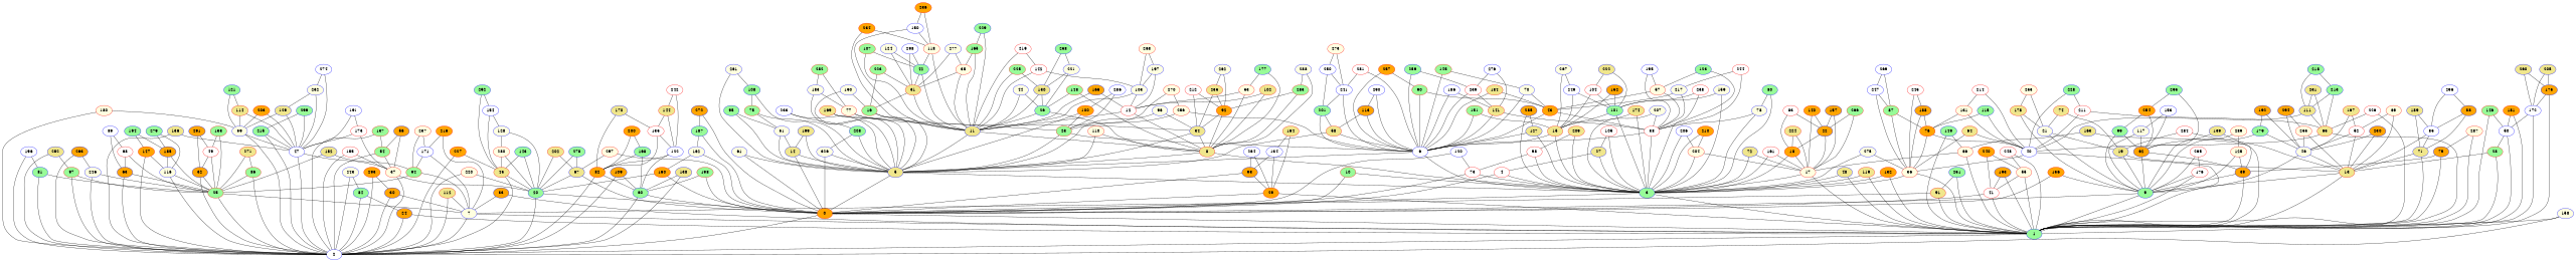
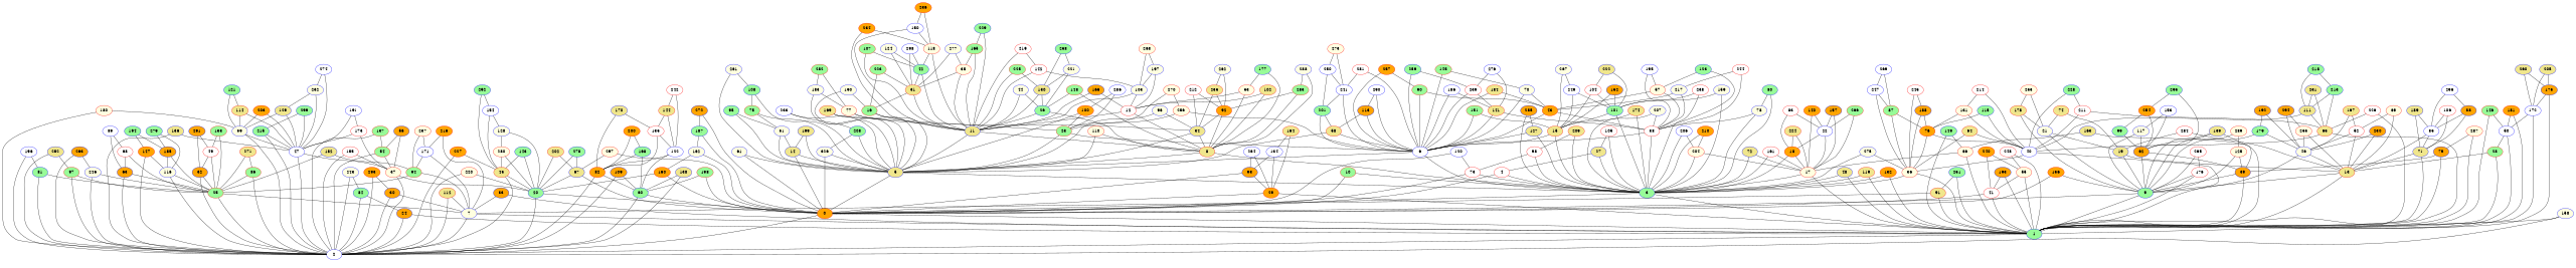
  graph {
    node [color=blue fillcolor=white style=filled]
    0 [color=red fillcolor=orange]
    1 [fillcolor=palegreen]
    2
    3 [fillcolor=palegreen]
    4 [color=red]
    5 [fillcolor=khaki]
    6
    7 [fillcolor=lightyellow]
    8 [color=red fillcolor=khaki]
    9 [fillcolor=palegreen]
    10 [color=red fillcolor=palegreen]
    11 [fillcolor=khaki]
    12 [color=red]
    13 [color=red fillcolor=khaki]
    14 [fillcolor=khaki]
    15 [color=red fillcolor=khaki]
    16 [color=red fillcolor=palegreen]
    17 [color=red fillcolor=lightyellow]
    18 [color=red fillcolor=orange]
    19 [fillcolor=khaki]
    20 [fillcolor=palegreen]
    21 [fillcolor=lightyellow]
-   22 [fillcolor=orange]
+   22
    23 [color=red fillcolor=palegreen]
    24 [fillcolor=orange]
    25 [color=red fillcolor=palegreen]
    26 [fillcolor=palegreen]
    27 [fillcolor=khaki]
    28 [color=red fillcolor=palegreen]
    29 [color=red fillcolor=orange]
    30 [fillcolor=orange]
    31 [color=red fillcolor=khaki]
    32 [fillcolor=orange]
    33 [fillcolor=orange]
    34 [fillcolor=khaki]
    35 [color=red fillcolor=lightyellow]
    36 [color=red fillcolor=lightyellow]
    37 [color=red fillcolor=lightyellow]
    38 [color=red]
    39 [fillcolor=orange]
    40
    41 [color=red]
    42 [fillcolor=palegreen]
    43 [color=red fillcolor=orange]
    44 [fillcolor=lightyellow]
    45 [color=red fillcolor=khaki]
    46 [fillcolor=lightyellow]
    47
    48 [fillcolor=khaki]
    49 [color=red]
    50
    51 [fillcolor=lightyellow]
    52 [color=red]
    53 [color=red fillcolor=lightyellow]
    54 [color=red fillcolor=palegreen]
    55 [color=red fillcolor=lightyellow]
    56 [fillcolor=orange]
    57 [color=red fillcolor=lightyellow]
    58 [color=red fillcolor=khaki]
    59 [fillcolor=lightyellow]
    60 [fillcolor=palegreen]
    61 [fillcolor=lightyellow]
    62 [fillcolor=orange]
    63 [fillcolor=orange]
    64 [color=red fillcolor=khaki]
    65 [color=red fillcolor=khaki]
    66 [color=red fillcolor=lightyellow]
    67 [fillcolor=khaki]
    68 [color=red]
    69 [color=red fillcolor=lightyellow]
    70 [fillcolor=lightyellow]
    71 [fillcolor=khaki]
    72 [fillcolor=khaki]
    73 [color=red]
    74 [color=red fillcolor=khaki]
    75 [color=red fillcolor=palegreen]
    76 [color=red fillcolor=orange]
    77 [color=red fillcolor=lightyellow]
    78 [fillcolor=lightyellow]
    79 [fillcolor=orange]
    80 [fillcolor=palegreen]
    81 [fillcolor=palegreen]
    82 [color=red fillcolor=orange]
    83 [color=red]
    84 [fillcolor=palegreen]
    85
    86 [color=red fillcolor=palegreen]
    87 [color=red fillcolor=palegreen]
    88 [fillcolor=orange]
    89
    90 [color=red fillcolor=palegreen]
    91 [color=red fillcolor=khaki]
    92 [color=red fillcolor=orange]
    93 [fillcolor=orange]
    94 [color=red fillcolor=palegreen]
    95 [fillcolor=palegreen]
    96 [fillcolor=lightyellow]
    97 [color=red fillcolor=palegreen]
    98 [color=red]
    99 [fillcolor=palegreen]
    100 [color=red fillcolor=orange]
    101 [fillcolor=palegreen]
    102 [color=red fillcolor=khaki]
    103 [fillcolor=lightyellow]
    104 [color=red]
    105 [color=red]
+   106 [color=red]
    107 [color=red fillcolor=palegreen]
    108 [fillcolor=palegreen]
    109 [fillcolor=orange]
    110 [color=red fillcolor=lightyellow]
    111 [fillcolor=khaki]
    112 [color=red fillcolor=khaki]
    113 [fillcolor=orange]
    114 [color=red fillcolor=khaki]
    115 [fillcolor=palegreen]
    116 [fillcolor=lightyellow]
    117 [fillcolor=lightyellow]
    118 [color=red fillcolor=lightyellow]
    119 [color=red fillcolor=khaki]
    120
    121 [fillcolor=palegreen]
    122
    123 [fillcolor=palegreen]
    124 [fillcolor=lightyellow]
    125 [color=red fillcolor=lightyellow]
    n127 [fillcolor=lightyellow label=326]
    127 [fillcolor=khaki]
    128 [fillcolor=lightyellow]
    280 [color=red fillcolor=lightyellow]
    129 [fillcolor=khaki]
    130 [fillcolor=khaki]
    131 [color=red fillcolor=lightyellow]
    132 [color=red fillcolor=orange]
    133 [color=red fillcolor=palegreen]
    134
    135 [color=red]
    136 [fillcolor=khaki]
    137 [color=red fillcolor=palegreen]
    138 [fillcolor=khaki]
    139 [fillcolor=khaki]
    140 [color=red fillcolor=orange]
    141 [color=red fillcolor=khaki]
    142 [color=red]
    143 [fillcolor=palegreen]
    144 [color=red fillcolor=khaki]
    145 [color=red fillcolor=palegreen]
    146 [color=red fillcolor=palegreen]
    147 [color=red fillcolor=orange]
    148 [color=red fillcolor=palegreen]
    149 [fillcolor=palegreen]
    150
    151 [color=red fillcolor=palegreen]
    152 [fillcolor=orange]
    153
    154
    155 [color=red]
    156 [color=red fillcolor=orange]
    157 [fillcolor=orange]
    158 [fillcolor=lightyellow]
    159 [fillcolor=lightyellow]
    160 [color=red fillcolor=orange]
    161 [color=red]
    162 [fillcolor=lightyellow]
    163 [fillcolor=khaki]
    164 [color=red fillcolor=khaki]
    165 [color=red fillcolor=palegreen]
    166 [fillcolor=orange]
    167 [color=red fillcolor=khaki]
    168 [fillcolor=palegreen]
    169 [color=red fillcolor=khaki]
    170 [fillcolor=khaki]
    171
    172
    173 [color=red]
    174 [color=red fillcolor=khaki]
    175 [fillcolor=orange]
    176 [color=red]
    177 [fillcolor=palegreen]
    178 [color=red fillcolor=khaki]
    179 [fillcolor=palegreen]
    180 [color=red fillcolor=lightyellow]
    181 [color=red fillcolor=orange]
    182 [fillcolor=khaki]
    183 [fillcolor=lightyellow]
    184 [color=red fillcolor=khaki]
    185 [fillcolor=orange]
    186
    187 [fillcolor=palegreen]
    188 [fillcolor=orange]
    189 [fillcolor=khaki]
    190 [fillcolor=lightyellow]
    191
    192 [fillcolor=orange]
    193 [fillcolor=orange]
    194 [fillcolor=palegreen]
    195
    196
    197 [fillcolor=lightyellow]
    198 [color=red fillcolor=palegreen]
    199 [fillcolor=khaki]
    200 [color=red fillcolor=orange]
    201 [fillcolor=palegreen]
    202 [color=red fillcolor=khaki]
    203 [color=red fillcolor=orange]
    204 [color=red fillcolor=lightyellow]
    205 [fillcolor=khaki]
    206
    207 [fillcolor=lightyellow]
    208 [fillcolor=palegreen]
    209 [color=red fillcolor=khaki]
    210 [color=red fillcolor=orange]
    211 [color=red]
    212 [color=red]
    213 [fillcolor=palegreen]
    214 [color=red]
    215 [fillcolor=palegreen]
    216 [color=red fillcolor=orange]
    217 [fillcolor=lightyellow]
    218 [fillcolor=palegreen]
    219 [color=red]
    220 [color=red fillcolor=lightyellow]
    221 [fillcolor=lightyellow]
    222 [fillcolor=khaki]
    223 [color=red fillcolor=palegreen]
    224 [color=red fillcolor=khaki]
    225 [color=red fillcolor=palegreen]
    226 [color=red]
    227 [color=red fillcolor=orange]
    228 [fillcolor=palegreen]
    229 [fillcolor=palegreen]
    230 [fillcolor=orange]
    231 [fillcolor=khaki]
    232 [fillcolor=lightyellow]
    233
    234 [color=red fillcolor=orange]
    235 [color=red fillcolor=khaki]
    236 [color=red fillcolor=orange]
    237 [color=red fillcolor=lightyellow]
    238 [color=red]
    239 [color=red]
    240 [color=red fillcolor=orange]
    241
    242 [color=red]
    243 [fillcolor=lightyellow]
    244 [color=red]
    245 [color=red]
    246 [fillcolor=lightyellow]
    247
    248 [color=red]
    249
    250
    251 [fillcolor=palegreen]
    252 [fillcolor=khaki]
    253 [color=red fillcolor=lightyellow]
    254 [color=red fillcolor=orange]
    255 [color=red fillcolor=lightyellow]
    256 [color=red fillcolor=lightyellow]
    257 [color=red fillcolor=orange]
    258 [fillcolor=palegreen]
    259 [fillcolor=palegreen]
    260 [fillcolor=khaki]
    261 [fillcolor=lightyellow]
    262 [fillcolor=lightyellow]
    263 [fillcolor=orange]
    264
    265 [color=red]
    266 [color=red fillcolor=palegreen]
    267 [fillcolor=lightyellow]
    268 [color=red fillcolor=lightyellow]
    269
    270 [color=red fillcolor=lightyellow]
    271 [color=red fillcolor=khaki]
    272 [fillcolor=orange]
    273 [color=red fillcolor=lightyellow]
    274
    275 [fillcolor=lightyellow]
    276
    277 [fillcolor=lightyellow]
    278 [fillcolor=palegreen]
    279 [fillcolor=palegreen]
    281 [color=red]
    282 [color=red fillcolor=palegreen]
    283 [color=red fillcolor=palegreen]
    284 [color=red]
    285 [fillcolor=orange]
    286
    287 [color=red fillcolor=lightyellow]
    288 [fillcolor=lightyellow]
    289 [color=red fillcolor=lightyellow]
    290
    291 [fillcolor=orange]
    292 [fillcolor=palegreen]
    293 [color=red fillcolor=orange]
    294 [fillcolor=orange]
    295 [fillcolor=palegreen]
    296
    297 [color=red fillcolor=lightyellow]
    298
    299 [fillcolor=palegreen]
    0 -- 1
    0 -- 2
    1 -- 2
    3 -- 0
    3 -- 1
    4 -- 0
    4 -- 3
    5 -- 0
    5 -- 3
    6 -- 3
    6 -- 5
    7 -- 1
    7 -- 2
    8 -- 3
    8 -- 5
    9 -- 0
    9 -- 1
    10 -- 0
    10 -- 3
    11 -- 5
    11 -- 8
    12 -- 8
    12 -- 11
    13 -- 1
    13 -- 9
    14 -- 0
    14 -- 5
    15 -- 3
    15 -- 6
    16 -- 5
    16 -- 11
    17 -- 1
    17 -- 3
    18 -- 3
    18 -- 17
    19 -- 9
    19 -- 13
    20 -- 0
    20 -- 2
    21 -- 9
    21 -- 19
    22 -- 17
    22 -- 18
    23 -- 5
    23 -- 6
    24 -- 1
    24 -- 2
    25 -- 2
    25 -- 7
    26 -- 8
    26 -- 11
    27 -- 3
    27 -- 4
    28 -- 1
    28 -- 13
    29 -- 0
    29 -- 1
    30 -- 2
    30 -- 7
    31 -- 11
    31 -- 16
    32 -- 2
    32 -- 25
    33 -- 1
    33 -- 7
    34 -- 5
    34 -- 8
    35 -- 11
    35 -- 31
    36 -- 1
    36 -- 3
    37 -- 2
    37 -- 20
    38 -- 3
    38 -- 6
    39 -- 1
    39 -- 9
    40 -- 1
    40 -- 36
    41 -- 0
    41 -- 1
    42 -- 11
    42 -- 31
    43 -- 6
    43 -- 38
    44 -- 11
    44 -- 26
    45 -- 2
    45 -- 20
    46 -- 9
    46 -- 13
    47 -- 2
    47 -- 37
    48 -- 1
    48 -- 3
    49 -- 25
    49 -- 32
    50 -- 1
    50 -- 28
    51 -- 5
    51 -- 14
    52 -- 13
    52 -- 46
    53 -- 8
    53 -- 12
    54 -- 2
    54 -- 37
    55 -- 1
    55 -- 41
    56 -- 37
    56 -- 54
    57 -- 38
    57 -- 43
    58 -- 5
    58 -- 6
    59 -- 2
    59 -- 47
    60 -- 0
    60 -- 2
    61 -- 0
    61 -- 5
    62 -- 9
    62 -- 39
    63 -- 2
    63 -- 25
    64 -- 36
    64 -- 40
    65 -- 1
    65 -- 40
    66 -- 1
    66 -- 17
    67 -- 0
    67 -- 20
    68 -- 25
    68 -- 63
    69 -- 13
    69 -- 52
    70 -- 6
    70 -- 43
    71 -- 1
    71 -- 13
    72 -- 3
    72 -- 17
    73 -- 0
    73 -- 3
    74 -- 19
    74 -- 21
    75 -- 5
    75 -- 51
    76 -- 36
    76 -- 40
    77 -- 5
    77 -- 34
    78 -- 3
    78 -- 38
    79 -- 1
    79 -- 39
    80 -- 3
    80 -- 78
    81 -- 2
    81 -- 25
    82 -- 2
    82 -- 60
    83 -- 18
    83 -- 22
    84 -- 2
    84 -- 24
    85 -- 13
    85 -- 71
    86 -- 2
    86 -- 25
    87 -- 36
    87 -- 76
    88 -- 71
    88 -- 85
    89 -- 63
    89 -- 68
    90 -- 6
    90 -- 43
    91 -- 1
    91 -- 7
    92 -- 8
    92 -- 34
    93 -- 0
    93 -- 29
    94 -- 7
    94 -- 25
    95 -- 5
    95 -- 51
    96 -- 5
    96 -- 34
    97 -- 2
    97 -- 25
    98 -- 3
    98 -- 73
-   99 -- 9
+   139 -- 9
    99 -- 62
    100 -- 5
    100 -- 23
    101 -- 3
    101 -- 15
    102 -- 8
    102 -- 12
    103 -- 11
    103 -- 12
    104 -- 15
    104 -- 101
    105 -- 3
    105 -- 27
+   106 -- 71
+   106 -- 85
    107 -- 11
    107 -- 42
    108 -- 5
    108 -- 75
    109 -- 2
    109 -- 60
    110 -- 5
    110 -- 8
    111 -- 40
    111 -- 65
    112 -- 2
    112 -- 7
    113 -- 6
    113 -- 58
    114 -- 47
    114 -- 59
    115 -- 40
    115 -- 76
    116 -- 2
    116 -- 25
    117 -- 9
    117 -- 62
    118 -- 11
    118 -- 42
    119 -- 1
    119 -- 3
    120 -- 0
    120 -- 73
    121 -- 59
    121 -- 114
    122 -- 60
    122 -- 82
    123 -- 38
    123 -- 57
    124 -- 31
    124 -- 42
    125 -- 9
    125 -- 39
    n127 -- 0
    n127 -- 5
    127 -- 3
    127 -- 6
    128 -- 20
    128 -- 280
    280 -- 20
    280 -- 45
    129 -- 47
    129 -- 59
    130 -- 11
    130 -- 26
    131 -- 40
    131 -- 76
    132 -- 1
    132 -- 3
    133 -- 25
    133 -- 49
    134 -- 29
    134 -- 93
    135 -- 82
    135 -- 122
    136 -- 2
    136 -- 47
    137 -- 2
    137 -- 54
    138 -- 2
    138 -- 60
    139 -- 39
    139 -- 62
    140 -- 17
    140 -- 22
    141 -- 6
    141 -- 38
    142 -- 11
    142 -- 103
    143 -- 20
    143 -- 45
    144 -- 122
    144 -- 135
    145 -- 6
    145 -- 70
    146 -- 1
    146 -- 50
    147 -- 2
    147 -- 116
    148 -- 8
    148 -- 26
    149 -- 1
    149 -- 66
    150 -- 11
    150 -- 118
    151 -- 6
    151 -- 15
    152 -- 15
    152 -- 101
    153 -- 62
    153 -- 117
    154 -- 45
    154 -- 128
    155 -- 2
    155 -- 37
    156 -- 0
    156 -- 9
    157 -- 17
    157 -- 22
    158 -- 1
    158 -- 2
    159 -- 3
    159 -- 101
    160 -- 0
    160 -- 20
    161 -- 3
    161 -- 17
    162 -- 0
    162 -- 160
    163 -- 1
    163 -- 66
    164 -- 29
    164 -- 134
    165 -- 11
    165 -- 35
    166 -- 11
    166 -- 12
    167 -- 46
    167 -- 52
    168 -- 60
    168 -- 82
    169 -- 5
    169 -- 23
    170 -- 82
    170 -- 135
    171 -- 7
    171 -- 94
    172 -- 1
    172 -- 50
    173 -- 37
    173 -- 47
    174 -- 3
    174 -- 15
    175 -- 1
    175 -- 172
    176 -- 1
    176 -- 9
    177 -- 8
    177 -- 53
    178 -- 9
    178 -- 21
    179 -- 9
    179 -- 46
    180 -- 2
    180 -- 59
    181 -- 1
    181 -- 50
    182 -- 25
    182 -- 94
    183 -- 5
    183 -- 77
    184 -- 6
    184 -- 43
    185 -- 25
    185 -- 116
    186 -- 6
    186 -- 141
    187 -- 0
    187 -- 162
    188 -- 36
    188 -- 76
    189 -- 71
    189 -- 85
    190 -- 5
    190 -- 16
    191 -- 47
    191 -- 173
    192 -- 46
    192 -- 179
    193 -- 1
    193 -- 41
    194 -- 147
    194 -- 185
    195 -- 38
    195 -- 57
    196 -- 2
    196 -- 81
    197 -- 12
    197 -- 103
    198 -- 0
    198 -- 60
    199 -- 5
    199 -- 14
    200 -- 82
    200 -- 168
    201 -- 6
    201 -- 58
    202 -- 20
    202 -- 67
    203 -- 47
    203 -- 59
    204 -- 3
    204 -- 17
    205 -- 172
    205 -- 175
    206 -- 3
    206 -- 204
    207 -- 3
    207 -- 38
    208 -- 5
    208 -- n127
    209 -- 3
    209 -- 98
    210 -- 3
    210 -- 204
    211 -- 40
    211 -- 65
    212 -- 34
    212 -- 92
    213 -- 65
    213 -- 111
    214 -- 40
    214 -- 131
    215 -- 2
    215 -- 47
    216 -- 7
    216 -- 171
    217 -- 38
    217 -- 43
    218 -- 111
    218 -- 213
    219 -- 11
    219 -- 142
    220 -- 2
    220 -- 20
    221 -- 26
    221 -- 130
    222 -- 101
    222 -- 104
    223 -- 16
    223 -- 31
    224 -- 17
    224 -- 18
    225 -- 11
    225 -- 130
    226 -- 1
    226 -- 65
    227 -- 2
    227 -- 45
    228 -- 40
    228 -- 211
    229 -- 11
    229 -- 165
    230 -- 13
    230 -- 46
    231 -- 65
    231 -- 111
    232 -- 47
    232 -- 129
    233 -- 5
    233 -- 208
    234 -- 11
    234 -- 118
    235 -- 34
    235 -- 92
    236 -- 118
    236 -- 150
    237 -- 94
    237 -- 171
    238 -- 3
    238 -- 101
    239 -- 6
    239 -- 141
    240 -- 41
    240 -- 55
    241 -- 6
    241 -- 201
    242 -- 122
    242 -- 144
    243 -- 2
    243 -- 84
    244 -- 38
    244 -- 217
    245 -- 36
    245 -- 188
    246 -- 2
    246 -- 25
    247 -- 36
    247 -- 87
    248 -- 1
    248 -- 55
    249 -- 15
    249 -- 101
    250 -- 201
    250 -- 241
    251 -- 1
    251 -- 91
    252 -- 2
    252 -- 97
    253 -- 21
    253 -- 178
    254 -- 62
    254 -- 99
    255 -- 13
    255 -- 46
    256 -- 6
    256 -- 23
    257 -- 6
    257 -- 90
    258 -- 130
    258 -- 221
    259 -- 6
    259 -- 239
    260 -- 172
    260 -- 175
    261 -- 5
    261 -- 108
    262 -- 92
    262 -- 235
    263 -- 2
    263 -- 246
    264 -- 29
    264 -- 93
    265 -- 9
    265 -- 176
    266 -- 17
    266 -- 22
    267 -- 15
    267 -- 249
    268 -- 103
    268 -- 197
    269 -- 87
    269 -- 247
    270 -- 23
    270 -- 256
    271 -- 25
    271 -- 86
    272 -- 0
    272 -- 187
    273 -- 241
    273 -- 250
    274 -- 47
    274 -- 232
    275 -- 3
    275 -- 36
    276 -- 141
    276 -- 239
    277 -- 31
    277 -- 35
    278 -- 20
    278 -- 67
    279 -- 116
    279 -- 185
    281 -- 6
    281 -- 241
    282 -- 77
    282 -- 183
    283 -- 8
    283 -- 92
    284 -- 13
    284 -- 19
    285 -- 3
    285 -- 127
    286 -- 23
    286 -- 100
    287 -- 1
    287 -- 79
    288 -- 8
    288 -- 283
    289 -- 9
    289 -- 125
    290 -- 6
    290 -- 113
    291 -- 32
    291 -- 49
    292 -- 45
    292 -- 154
    293 -- 2
    293 -- 30
    294 -- 46
    294 -- 255
    295 -- 62
    295 -- 254
    296 -- 85
    296 -- 88
    297 -- 0
    297 -- 67
    298 -- 31
    298 -- 42
    299 -- 47
    299 -- 215
  }
